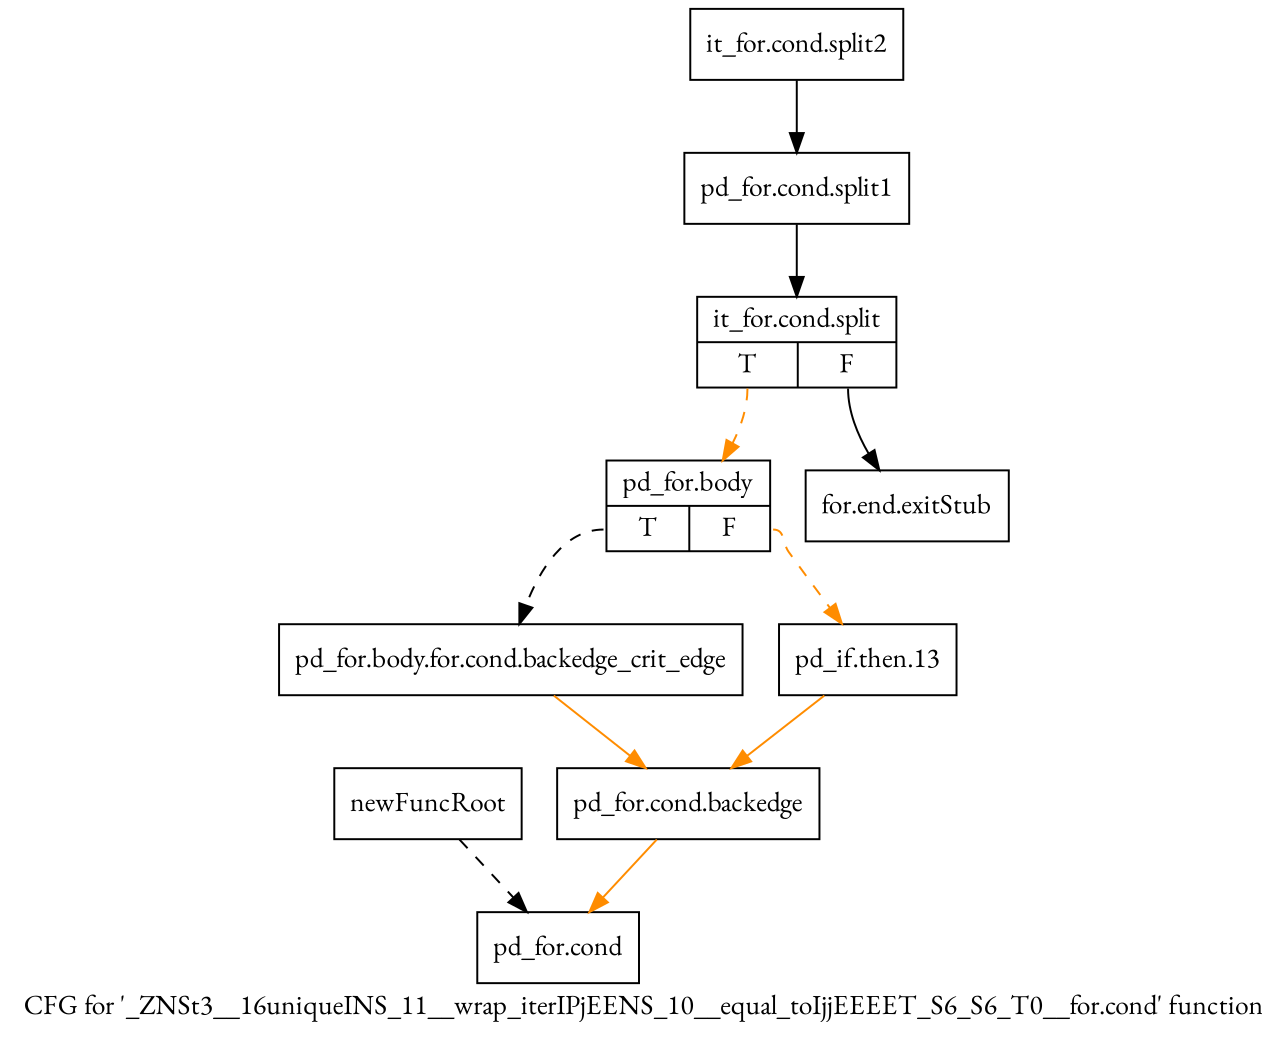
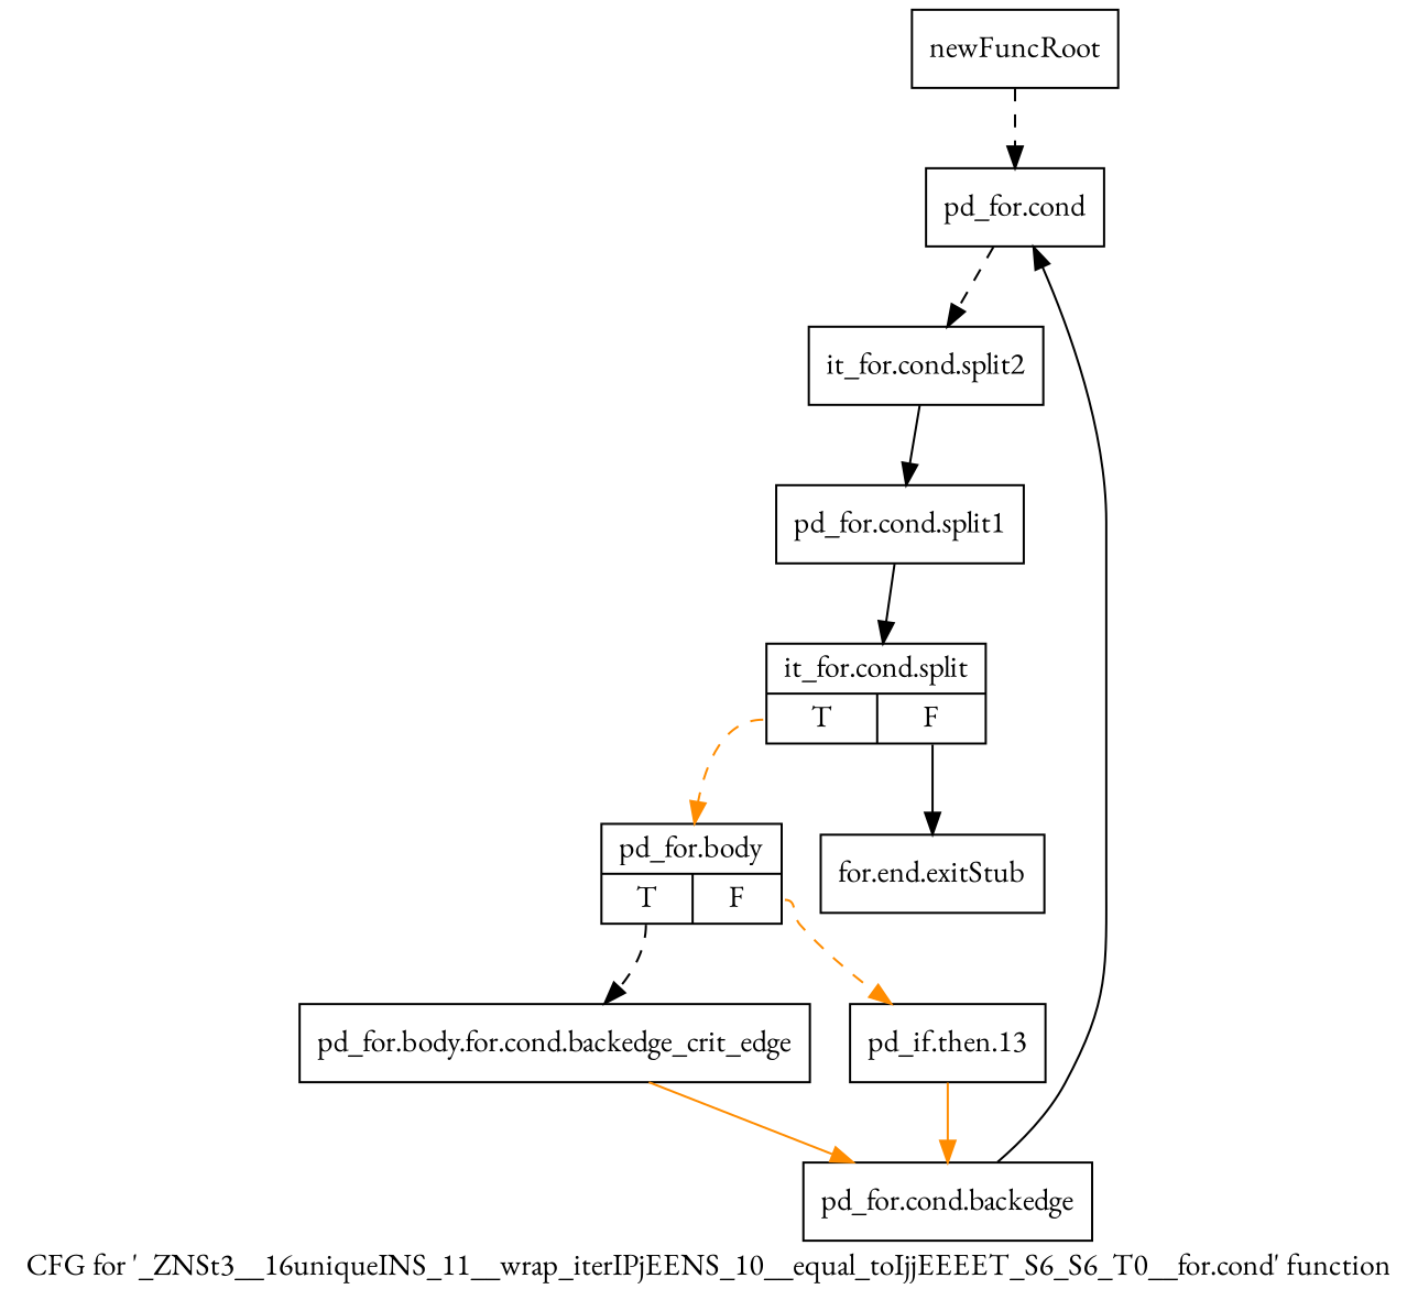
  digraph {
    fontname="EB Garamond"
    label="CFG for '_ZNSt3__16uniqueINS_11__wrap_iterIPjEENS_10__equal_toIjjEEEET_S6_S6_T0__for.cond' function"
    node [fontname="EB Garamond" shape=record]
    edge [color=black fontname="EB Garamond" style=solid]
    n1 [label="{newFuncRoot}"]
    n2 [label="{pd_for.cond}"]
    n3 [label="{it_for.cond.split2}"]
    n4 [label="{pd_for.cond.split1}"]
    n5 [label="{for.end.exitStub}"]
    n6 [label="{it_for.cond.split|{<s0>T|<s1>F}}"]
    n7 [label="{pd_for.body|{<s0>T|<s1>F}}"]
    n8 [label="{pd_for.body.for.cond.backedge_crit_edge}"]
    n9 [label="{pd_if.then.13}"]
    n10 [label="{pd_for.cond.backedge}"]
    n1 -> n2 [style=dashed]
+   n2 -> n3 [style=dashed]
    n3 -> n4
    n4 -> n6
    n6 -> n5 [tailport=s1]
    n6 -> n7 [color=darkorange style=dashed tailport=s0]
    n7 -> n8 [style=dashed tailport=s0]
    n7 -> n9 [color=darkorange style=dashed tailport=s1]
    n8 -> n10 [color=darkorange]
    n9 -> n10 [color=darkorange]
-   n10 -> n2 [color=darkorange]
+   n10 -> n2
  }
